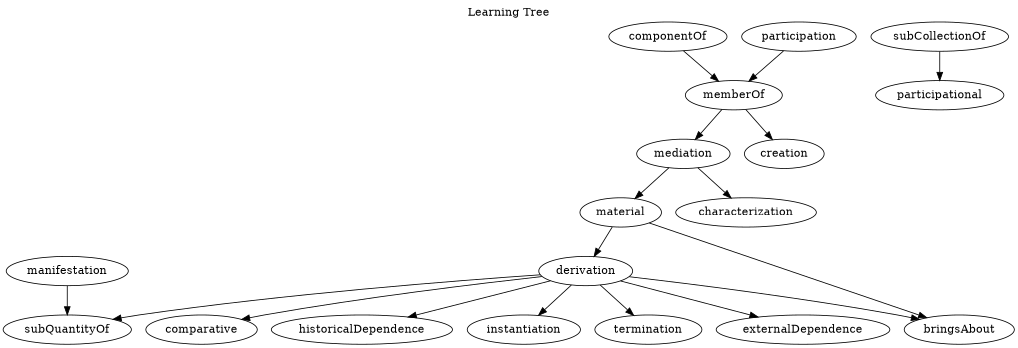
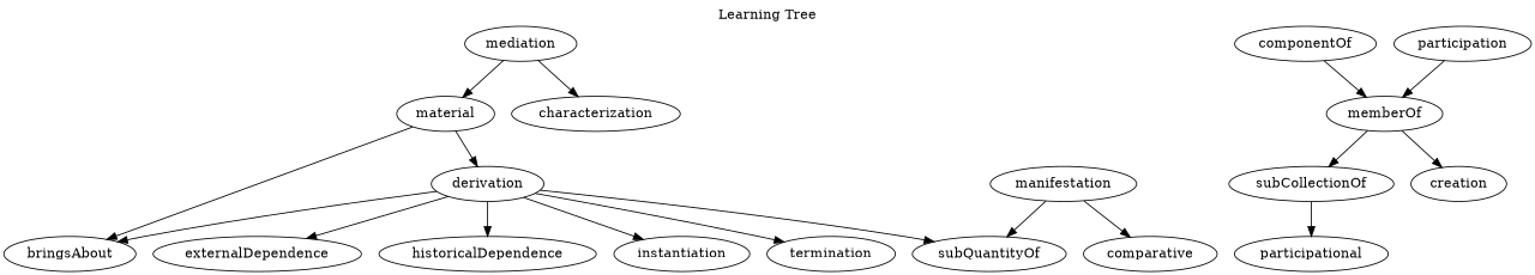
  strict digraph {
    label="Learning Tree"
    labeljust=c
    labelloc=t
    mediation
    material
    characterization
    derivation
    bringsAbout
    subQuantityOf
    externalDependence
    comparative
    historicalDependence
    instantiation
    termination
    componentOf
    memberOf
    subCollectionOf
    creation
    participation
    participational
    manifestation
    mediation -> material
    mediation -> characterization
    material -> derivation
    material -> bringsAbout
    derivation -> bringsAbout
    derivation -> subQuantityOf
    derivation -> externalDependence
-   derivation -> comparative
+   manifestation -> comparative
    derivation -> historicalDependence
    derivation -> instantiation
    derivation -> termination
    componentOf -> memberOf
-   memberOf -> mediation
+   memberOf -> subCollectionOf
    memberOf -> creation
    subCollectionOf -> participational
    participation -> memberOf
    manifestation -> subQuantityOf
  }
